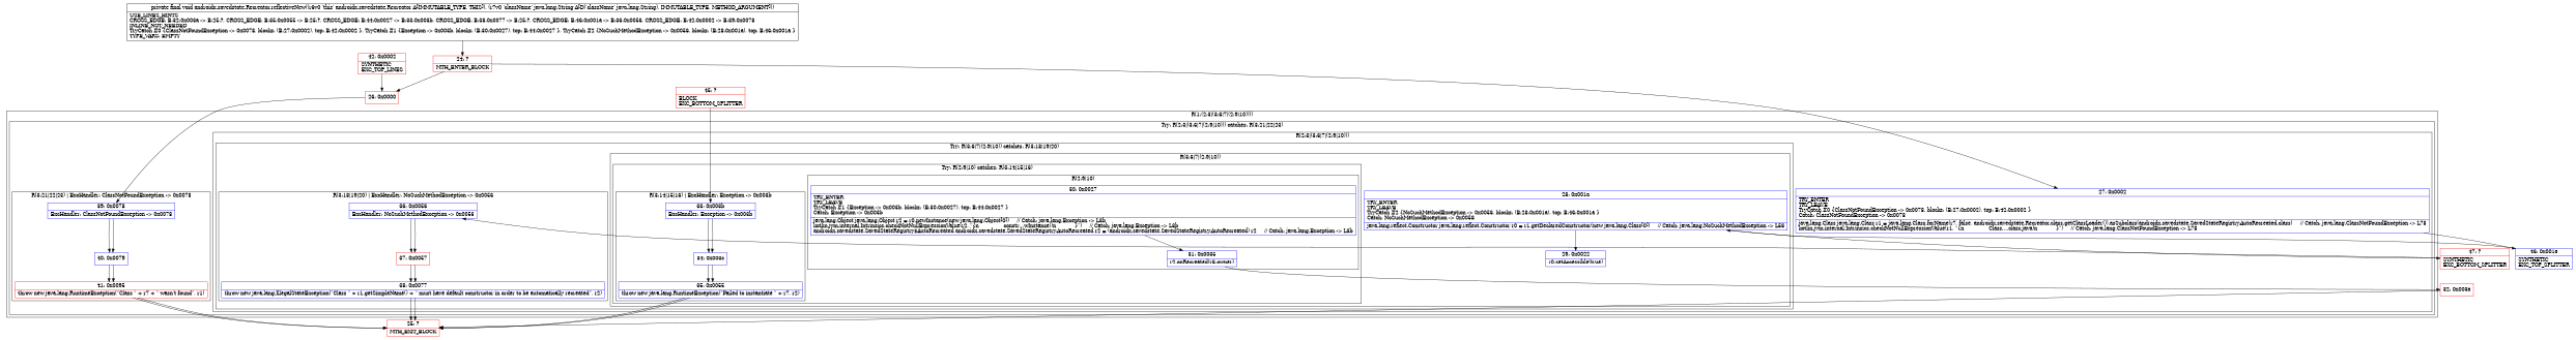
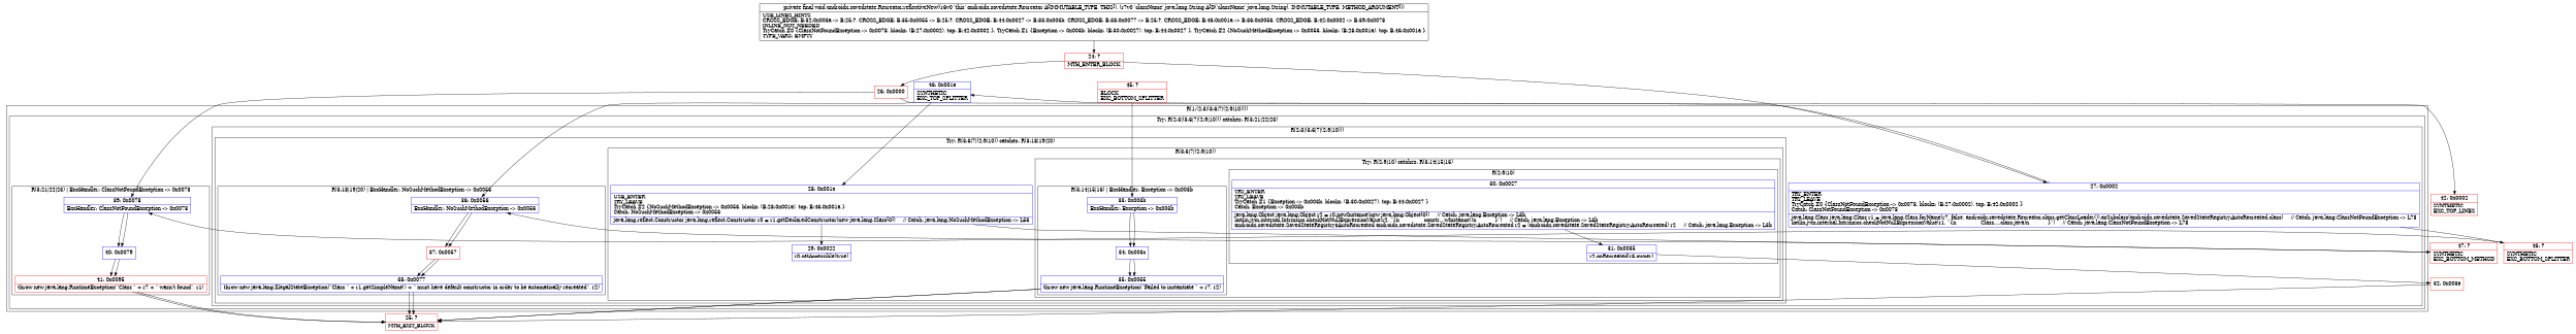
  digraph {
    node [color=blue shape=record]
    n1 [label="{30\:\ 0x0027|TRY_ENTER\lTRY_LEAVE\lTryCatch #1 \{Exception \-\> 0x003b, blocks: (B:30:0x0027), top: B:44:0x0027 \}\lCatch: Exception \-\> 0x003b\l|java.lang.Object java.lang.Object r2 = r0.newInstance(new java.lang.Object[0])     \/\/ Catch: java.lang.Exception \-\> L3b\lkotlin.jvm.internal.Intrinsics.checkNotNullExpressionValue(r2, \"\{n                constr…wInstance()n            \}\")     \/\/ Catch: java.lang.Exception \-\> L3b\landroidx.savedstate.SavedStateRegistry$AutoRecreated androidx.savedstate.SavedStateRegistry.AutoRecreated r2 = (androidx.savedstate.SavedStateRegistry.AutoRecreated) r2     \/\/ Catch: java.lang.Exception \-\> L3b\l}"]
    n2 [label="{31\:\ 0x0035|r2.onRecreated(r6.owner)\l}"]
    n3 [label="{33\:\ 0x003b|ExcHandler: Exception \-\> 0x003b\l}"]
    n4 [label="{34\:\ 0x003c}"]
    n5 [label="{35\:\ 0x0055|throw new java.lang.RuntimeException(\"Failed to instantiate \" + r7, r2)\l}"]
-   n6 [label="{28\:\ 0x001a|TRY_ENTER\lTRY_LEAVE\lTryCatch #2 \{NoSuchMethodException \-\> 0x0056, blocks: (B:28:0x001a), top: B:46:0x001a \}\lCatch: NoSuchMethodException \-\> 0x0056\l|java.lang.reflect.Constructor java.lang.reflect.Constructor r0 = r1.getDeclaredConstructor(new java.lang.Class[0])     \/\/ Catch: java.lang.NoSuchMethodException \-\> L56\l}"]
+   n6 [label="{28\:\ 0x001a|USE_ENTER\lTRY_LEAVE\lTryCatch #2 \{NoSuchMethodException \-\> 0x0056, blocks: (B:28:0x001a), top: B:46:0x001a \}\lCatch: NoSuchMethodException \-\> 0x0056\l|java.lang.reflect.Constructor java.lang.reflect.Constructor r0 = r1.getDeclaredConstructor(new java.lang.Class[0])     \/\/ Catch: java.lang.NoSuchMethodException \-\> L56\l}"]
    n7 [label="{29\:\ 0x0022|r0.setAccessible(true)\l}"]
    n8 [label="{36\:\ 0x0056|ExcHandler: NoSuchMethodException \-\> 0x0056\l}"]
    n9 [color=red label="{37\:\ 0x0057}"]
    n10 [label="{38\:\ 0x0077|throw new java.lang.IllegalStateException(\"Class \" + r1.getSimpleName() + \" must have default constructor in order to be automatically recreated\", r2)\l}"]
    n11 [label="{27\:\ 0x0002|TRY_ENTER\lTRY_LEAVE\lTryCatch #0 \{ClassNotFoundException \-\> 0x0078, blocks: (B:27:0x0002), top: B:42:0x0002 \}\lCatch: ClassNotFoundException \-\> 0x0078\l|java.lang.Class java.lang.Class r1 = java.lang.Class.forName(r7, false, androidx.savedstate.Recreator.class.getClassLoader()).asSubclass(androidx.savedstate.SavedStateRegistry.AutoRecreated.class)     \/\/ Catch: java.lang.ClassNotFoundException \-\> L78\lkotlin.jvm.internal.Intrinsics.checkNotNullExpressionValue(r1, \"\{n                Class.…class.java)n            \}\")     \/\/ Catch: java.lang.ClassNotFoundException \-\> L78\l}"]
    n12 [label="{39\:\ 0x0078|ExcHandler: ClassNotFoundException \-\> 0x0078\l}"]
    n13 [label="{40\:\ 0x0079}"]
    n14 [color=red label="{41\:\ 0x0095|throw new java.lang.RuntimeException(\"Class \" + r7 + \" wasn't found\", r1)\l}"]
    n15 [color=red label="{32\:\ 0x003a}"]
    n16 [color=red label="{25\:\ ?|MTH_EXIT_BLOCK\l}"]
-   n17 [color=red label="{47\:\ ?|SYNTHETIC\lEXC_BOTTOM_SPLITTER\l}"]
+   n17 [color=red label="{47\:\ ?|SYNTHETIC\lEXC_BOTTOM_METHOD\l}"]
+   n18 [color=red label="{43\:\ ?|SYNTHETIC\lEXC_BOTTOM_SPLITTER\l}"]
    n19 [label="{46\:\ 0x001a|SYNTHETIC\lEXC_TOP_SPLITTER\l}"]
    n20 [color=red label="{45\:\ ?|BLOCK\lEXC_BOTTOM_SPLITTER\l}"]
    n21 [color=red label="{24\:\ ?|MTH_ENTER_BLOCK\l}"]
    n22 [color=red label="{26\:\ 0x0000}"]
    n23 [color=red label="{42\:\ 0x0002|SYNTHETIC\lEXC_TOP_LINES\l}"]
    n24 [label="{private final void androidx.savedstate.Recreator.reflectiveNew((r6v0 'this' androidx.savedstate.Recreator A[IMMUTABLE_TYPE, THIS]), (r7v0 'className' java.lang.String A[D('className' java.lang.String), IMMUTABLE_TYPE, METHOD_ARGUMENT]))  | USE_LINES_HINTS\lCROSS_EDGE: B:32:0x003a \-\> B:25:?, CROSS_EDGE: B:35:0x0055 \-\> B:25:?, CROSS_EDGE: B:44:0x0027 \-\> B:33:0x003b, CROSS_EDGE: B:38:0x0077 \-\> B:25:?, CROSS_EDGE: B:46:0x001a \-\> B:36:0x0056, CROSS_EDGE: B:42:0x0002 \-\> B:39:0x0078\lINLINE_NOT_NEEDED\lTryCatch #0 \{ClassNotFoundException \-\> 0x0078, blocks: (B:27:0x0002), top: B:42:0x0002 \}, TryCatch #1 \{Exception \-\> 0x003b, blocks: (B:30:0x0027), top: B:44:0x0027 \}, TryCatch #2 \{NoSuchMethodException \-\> 0x0056, blocks: (B:28:0x001a), top: B:46:0x001a \}\lTYPE_VARS: EMPTY\l}" color=""]
    subgraph cluster_1 {
      label="R(1:(2:3|(3:6|7|(2:9|10))))"
      subgraph cluster_2 {
        label="Try: R(2:3|(3:6|7|(2:9|10))) catches: R(3:21|22|23)"
        subgraph cluster_3 {
          label="R(2:3|(3:6|7|(2:9|10)))"
          n11
          subgraph cluster_4 {
            label="Try: R(3:6|7|(2:9|10)) catches: R(3:18|19|20)"
            subgraph cluster_5 {
              label="R(3:6|7|(2:9|10))"
              n6
              n7
              subgraph cluster_6 {
                label="Try: R(2:9|10) catches: R(3:14|15|16)"
                subgraph cluster_7 {
                  label="R(2:9|10)"
                  n1
                  n2
                }
                subgraph cluster_8 {
                  label="R(3:14|15|16) | ExcHandler: Exception \-\> 0x003b\l"
                  n3
                  n4
                  n5
                }
              }
            }
            subgraph cluster_9 {
              label="R(3:18|19|20) | ExcHandler: NoSuchMethodException \-\> 0x0056\l"
              n8
              n9
              n10
            }
          }
        }
        subgraph cluster_10 {
          label="R(3:21|22|23) | ExcHandler: ClassNotFoundException \-\> 0x0078\l"
          n12
          n13
          n14
        }
      }
    }
    subgraph cluster_11 {
      label="R(3:21|22|23) | ExcHandler: ClassNotFoundException \-\> 0x0078\l"
    }
    subgraph cluster_12 {
      label="R(3:18|19|20) | ExcHandler: NoSuchMethodException \-\> 0x0056\l"
    }
    subgraph cluster_13 {
      label="R(3:14|15|16) | ExcHandler: Exception \-\> 0x003b\l"
    }
    n1 -> n2
    n2 -> n15
    n3 -> n4
    n3 -> n4
    n4 -> n5
    n4 -> n5
    n5 -> n16
    n5 -> n16
    n6 -> n7
    n6 -> n17
    n8 -> n9
    n8 -> n9
    n9 -> n10
    n9 -> n10
    n10 -> n16
    n10 -> n16
+   n11 -> n18
    n11 -> n19
    n12 -> n13
    n12 -> n13
    n13 -> n14
    n13 -> n14
    n14 -> n16
    n14 -> n16
    n15 -> n16
    n17 -> n8
+   n18 -> n12
    n19 -> n6
+   n19 -> n8
    n20 -> n3
    n21 -> n11
    n21 -> n22
    n22 -> n12
-   n23 -> n22
+   n22 -> n23
    n24 -> n21
  }
